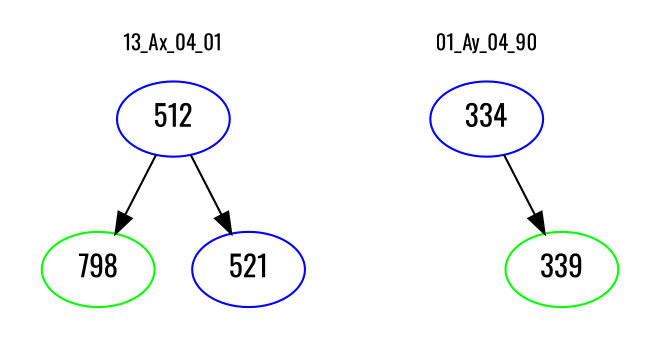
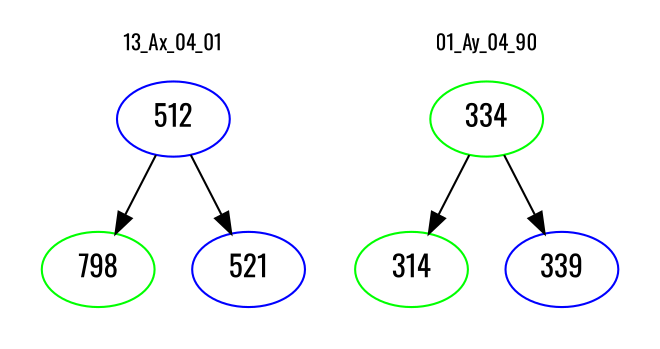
  digraph {
    fontname=Oswald
    node [color=blue fontname=Oswald]
    edge [color=black fontname=Oswald]
    n1 [label=512]
    n2 [color=green label=798]
    n3 [label=521]
-   n4 [label=334]
-   n6 [color=green label=339]
+   n4 [color=green label=334]
+   n5 [color=green label=314]
+   n6 [label=339]
    subgraph cluster_1 {
      color=white
      fontsize=10
      label="13_Ax_04_01"
      n1
      n2
      n3
    }
    subgraph cluster_2 {
      color=white
      fontsize=10
      label="01_Ay_04_90"
      n4
+     n5
      n6
    }
    n1 -> n2
    n1 -> n3
+   n4 -> n5
    n4 -> n6
  }
